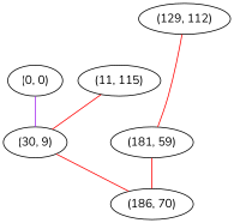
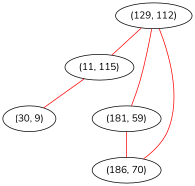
  graph {
    fontname=Nunito
    node [fontname=Nunito]
    edge [color=red fontname=Nunito weight=1]
-   "(0, 0)"
    "(30, 9)"
    "(129, 112)"
    "(11, 115)"
    n5 [label="(181, 59)"]
    "(186, 70)"
-   "(0, 0)" -- "(30, 9)" [color=purple weight=4]
+   "(129, 112)" -- "(11, 115)"
    "(129, 112)" -- n5
-   "(30, 9)" -- "(186, 70)"
+   "(129, 112)" -- "(186, 70)"
    "(11, 115)" -- "(30, 9)"
    n5 -- "(186, 70)"
  }
